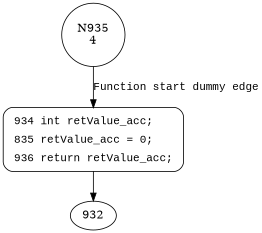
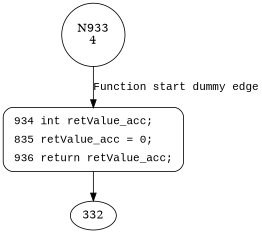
  digraph {
-   n1 [label="N935\n4" shape=circle]
+   n1 [label="N933\n4" shape=circle]
    n2 [fillcolor=white fontname="Courier New" label=<<table border="0" cellborder="0" cellpadding="3" bgcolor="white"><tr><td align="right">934</td><td align="left">int retValue_acc;</td></tr><tr><td align="right">835</td><td align="left">retValue_acc = 0;</td></tr><tr><td align="right">936</td><td align="left">return retValue_acc;</td></tr></table>> penwidth=1 shape=Mrecord style="filled,bold"]
-   932
+   932 [label=332]
    n1 -> n2 [fontname="Courier New" label="Function start dummy edge"]
    n2 -> 932
  }
